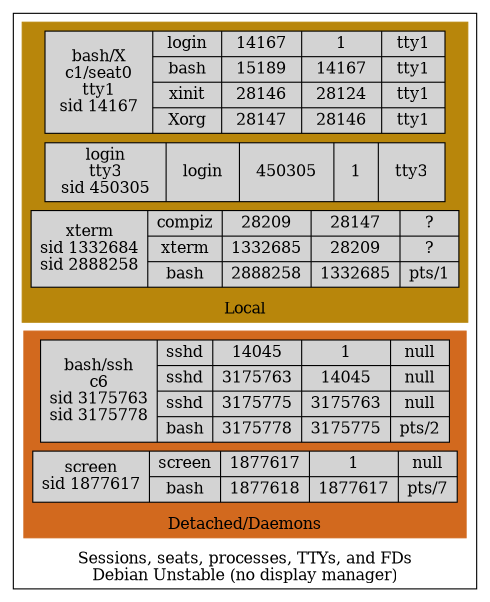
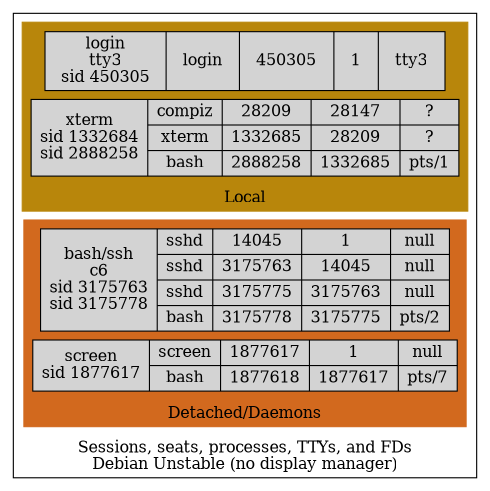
  digraph {
    nodesep=0.1
    rankdir=RL
    node [shape=record style=filled]
-   n1 [label="{ {bash/X\nc1/seat0\ntty1\nsid 14167}                         |{login|bash|xinit|Xorg}|{14167|15189|28146|28147}|{1|14167|28124|28146}|{tty1|tty1|tty1|tty1}}" width=5]
    n2 [label="{ {login\ntty3\nsid 450305}                         |{login}|{450305}|{1}|{tty3}}" width=5]
    n3 [label="{ {xterm\nsid 1332684\nsid 2888258}                         |{compiz|xterm|bash}|{28209|1332685|2888258}|{28147|28209|1332685}|{?|?|pts/1}}" width=5]
    n4 [label="{ {bash/ssh\nc6\nsid 3175763\nsid 3175778}                         |{sshd|sshd|sshd|bash}|{14045|3175763|3175775|3175778}|{1|14045|3175763|3175775}|{null|null|null|pts/2}}" width=5]
    n5 [label="{ {screen\nsid 1877617}                         |{screen|bash}|{1877617|1877618}|{1|1877617}|{null|pts/7}}" width=5]
    subgraph cluster_1 {
      compound=true
      label="Sessions, seats, processes, TTYs, and FDs\nDebian Unstable (no display manager)"
      labelloc=b
      subgraph cluster_2 {
        color=darkgoldenrod
        compound=true
        label=Local
        labelloc=b
        style=filled
-       n1
        n2
        n3
      }
      subgraph cluster_3 {
        color=chocolate
        compound=true
        label="Detached/Daemons"
        labelloc=b
        style=filled
        n4
        n5
      }
    }
  }
